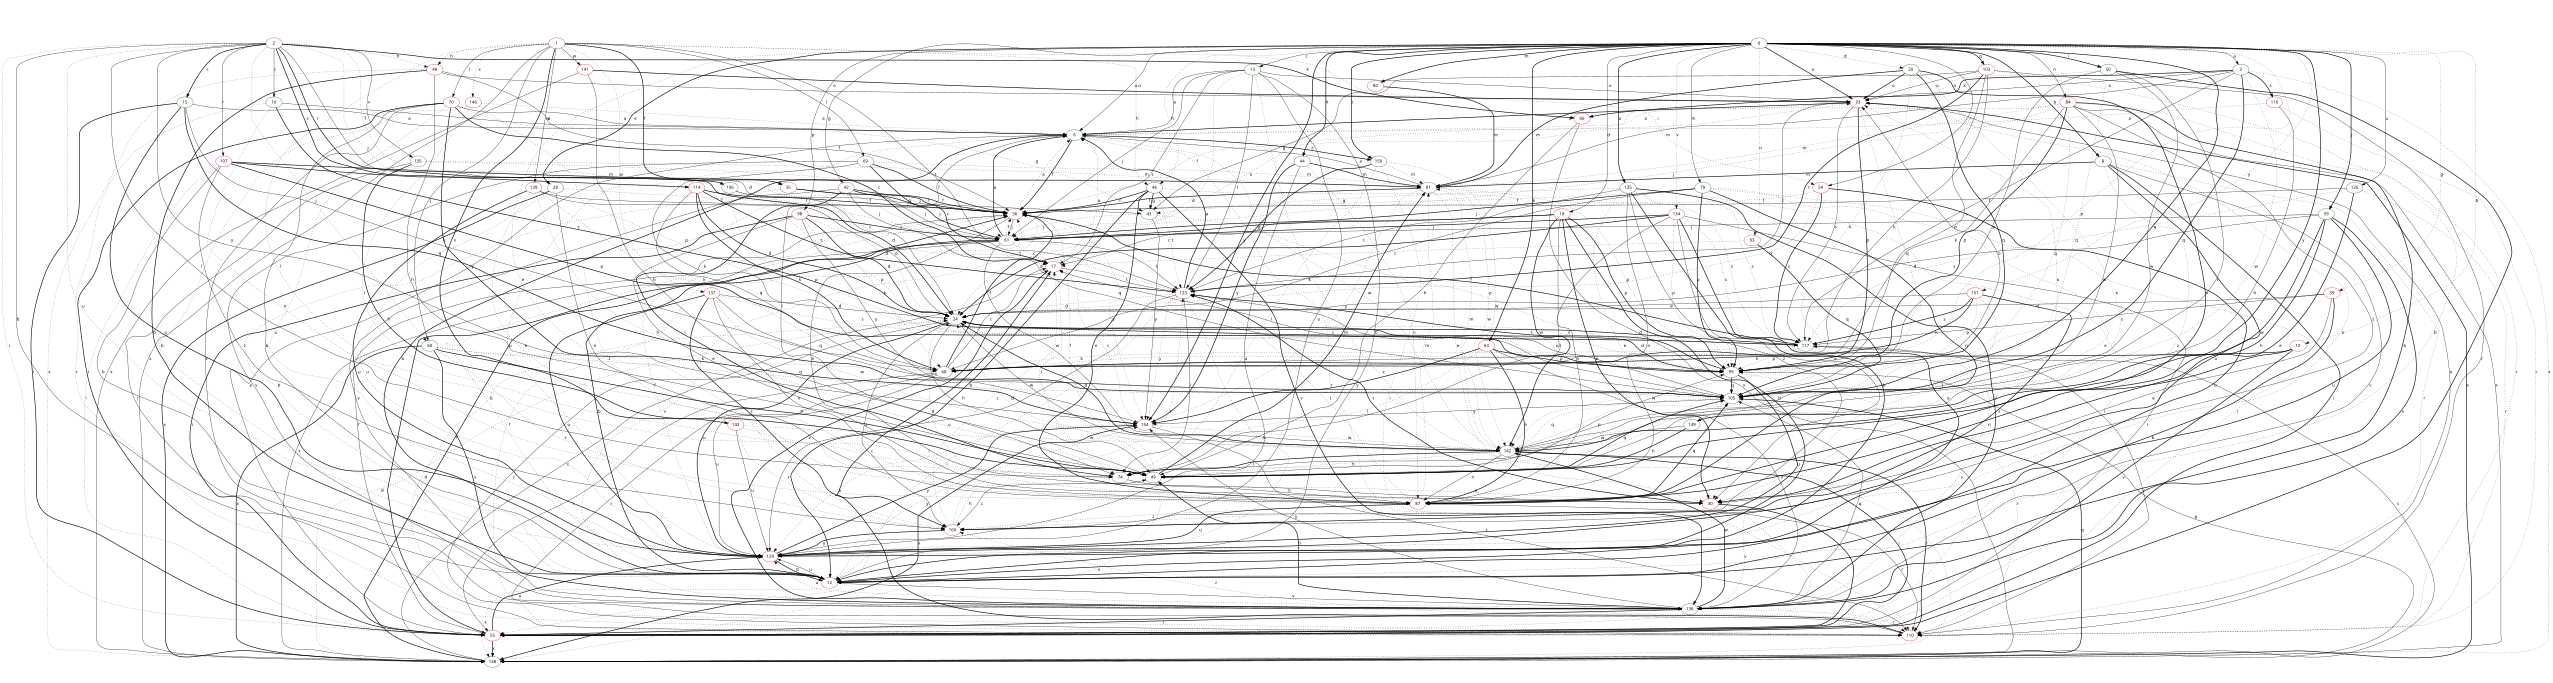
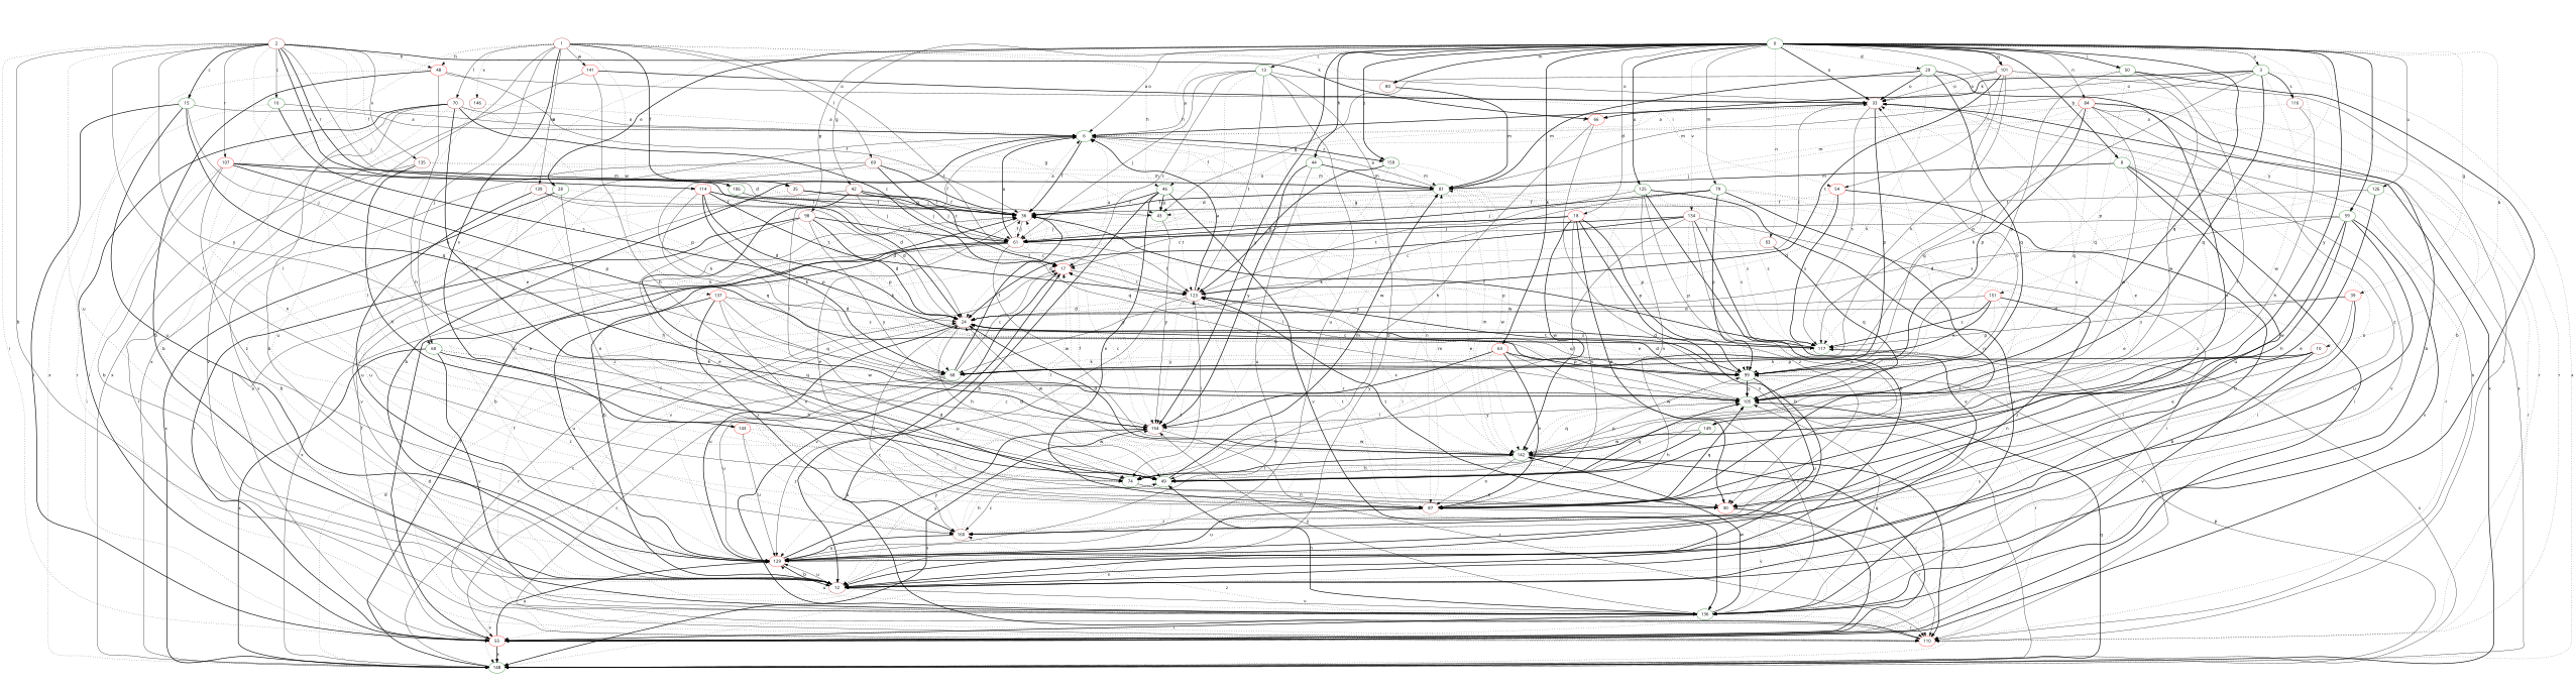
  strict digraph {
    fontname="Noto Sans"
    node [color=darkgreen fontname="Noto Sans"]
    edge [fontname="Noto Sans" style=dotted]
    0
    3
    6
    8
    10 [color=brown]
    13
    18 [color=red]
    20
    28
    30 [color=red]
    39 [color=red]
    42 [color=brown]
    44
    46
    50
    54 [color=red]
    59
    63 [color=red]
    79
    80 [color=brown]
    83 [color=brown]
    84 [color=red]
    93 [color=brown]
    98 [color=brown]
    99
-   101 [color=brown label=103]
+   101 [color=brown]
    105
    125
    126
    134 [color=brown]
    149
    151 [color=red]
    154 [color=brown]
    159
    148
    66 [color=red]
    81
    116 [color=brown]
    117
    142
    74
    12 [color=brown]
    129 [color=red]
    36 [color=brown]
    110 [color=red]
    55 [color=red]
    136
    160 [color=brown]
    68
    87 [color=brown]
    123 [color=brown]
    24 [color=brown]
    61 [color=brown]
    17 [color=red]
    43
    49
    1 [color=brown]
    35 [color=brown]
    48 [color=red]
    60
    69 [color=brown]
    70 [color=brown]
    137 [color=red]
    139 [color=brown]
    141 [color=red]
    143 [color=red]
    146 [color=brown]
    2 [color=brown]
    15
    16
    106
    107 [color=red]
    114 [color=red]
    135 [color=brown]
    0 -> 3 [label=a style=solid]
    0 -> 6 [label=a style=solid]
    0 -> 8 [label=b style=bold]
    0 -> 10 [label=b]
    0 -> 13 [label=c style=solid]
    0 -> 18 [label=d style=solid]
    0 -> 20 [label=d]
    0 -> 28 [label=e style=bold]
    0 -> 30 [label=e]
    0 -> 39 [label=g]
    0 -> 42 [label=g style=solid]
    0 -> 44 [label=h style=bold]
    0 -> 46 [label=h]
    0 -> 50 [label=i style=bold]
    0 -> 54 [label=i style=solid]
    0 -> 59 [label=j style=bold]
    0 -> 63 [label=k style=bold]
    0 -> 79 [label=m style=solid]
    0 -> 80 [label=m style=bold]
    0 -> 83 [label=n]
    0 -> 84 [label=n style=solid]
    0 -> 93 [label=o style=bold]
    0 -> 98 [label=p style=solid]
    0 -> 99 [label=p]
    0 -> 101 [label=q style=bold]
    0 -> 105 [label=q style=bold]
    0 -> 125 [label=u style=bold]
    0 -> 126 [label=u style=solid]
    0 -> 134 [label=v]
    0 -> 149 [label=y style=bold]
    0 -> 151 [label=y]
    0 -> 154 [label=y style=bold]
    0 -> 159 [label=z style=bold]
    3 -> 93 [label=o style=solid]
    3 -> 105 [label=q style=bold]
    3 -> 148 [label=x]
    3 -> 66 [label=k style=bold]
    3 -> 81 [label=m style=solid]
    3 -> 116 [label=s style=bold]
    3 -> 117 [label=s style=solid]
    3 -> 142 [label=w]
    6 -> 159 [label=z style=bold]
    6 -> 142 [label=w]
    6 -> 74 [label=l style=solid]
    6 -> 12 [label=b style=bold]
    6 -> 129 [label=u]
    6 -> 36 [label=f style=bold]
    6 -> 110 [label=r]
    8 -> 81 [label=m style=bold]
    8 -> 129 [label=u style=bold]
    8 -> 110 [label=r]
    8 -> 55 [label=i style=bold]
    8 -> 136 [label=v style=solid]
    8 -> 160 [label=z]
    10 -> 136 [label=v style=bold]
    10 -> 68 [label=k style=bold]
    10 -> 87 [label=n style=bold]
    13 -> 6 [label=a style=solid]
    13 -> 93 [label=o style=solid]
    13 -> 148 [label=x]
    13 -> 12 [label=b style=solid]
    13 -> 129 [label=u style=solid]
    13 -> 123 [label=t style=solid]
    13 -> 24 [label=d]
    13 -> 61 [label=j style=solid]
    13 -> 17 [label=c style=solid]
    18 -> 30 [label=e style=bold]
    18 -> 99 [label=p style=bold]
    18 -> 142 [label=w style=bold]
    18 -> 12 [label=b style=bold]
    18 -> 87 [label=n style=solid]
    18 -> 61 [label=j style=bold]
    18 -> 17 [label=c style=solid]
    20 -> 30 [label=e]
    20 -> 93 [label=o style=bold]
    20 -> 105 [label=q style=bold]
    20 -> 81 [label=m style=bold]
    20 -> 68 [label=k]
    20 -> 87 [label=n style=bold]
    28 -> 148 [label=x style=bold]
    28 -> 129 [label=u]
    28 -> 36 [label=f]
    28 -> 87 [label=n style=solid]
    30 -> 55 [label=i style=bold]
    30 -> 136 [label=v]
    30 -> 123 [label=t style=bold]
    39 -> 30 [label=e style=solid]
    39 -> 117 [label=s style=solid]
    39 -> 12 [label=b style=bold]
    39 -> 24 [label=d style=solid]
    42 -> 105 [label=q style=solid]
    42 -> 74 [label=l style=bold]
    42 -> 36 [label=f style=bold]
    42 -> 136 [label=v style=solid]
    42 -> 160 [label=z]
    42 -> 61 [label=j style=bold]
    44 -> 154 [label=y style=bold]
    44 -> 81 [label=m style=bold]
    44 -> 129 [label=u style=solid]
    44 -> 87 [label=n]
    46 -> 117 [label=s]
    46 -> 12 [label=b style=bold]
    46 -> 36 [label=f style=bold]
    46 -> 136 [label=v style=bold]
    46 -> 87 [label=n style=bold]
    46 -> 123 [label=t]
    46 -> 43 [label=g style=bold]
    50 -> 93 [label=o]
    50 -> 99 [label=p style=solid]
    50 -> 105 [label=q]
    50 -> 142 [label=w style=solid]
    50 -> 74 [label=l style=solid]
    50 -> 55 [label=i style=bold]
    54 -> 117 [label=s style=bold]
    54 -> 12 [label=b style=bold]
    54 -> 36 [label=f]
    54 -> 24 [label=d]
    59 -> 142 [label=w style=bold]
    59 -> 129 [label=u style=bold]
    59 -> 136 [label=v style=bold]
    59 -> 24 [label=d style=solid]
    59 -> 61 [label=j style=solid]
    59 -> 49 [label=h style=bold]
    63 -> 99 [label=p style=bold]
    63 -> 154 [label=y style=bold]
    63 -> 74 [label=l]
    63 -> 136 [label=v style=solid]
    63 -> 87 [label=n style=bold]
    79 -> 30 [label=e]
    79 -> 99 [label=p style=bold]
    79 -> 36 [label=f]
    79 -> 55 [label=i]
    79 -> 68 [label=k style=solid]
    79 -> 87 [label=n style=bold]
    79 -> 61 [label=j style=bold]
    80 -> 81 [label=m style=bold]
    83 -> 105 [label=q style=bold]
    83 -> 17 [label=c]
    84 -> 6 [label=a]
    84 -> 99 [label=p style=bold]
    84 -> 105 [label=q]
    84 -> 148 [label=x style=solid]
    84 -> 81 [label=m]
    84 -> 142 [label=w style=solid]
    84 -> 12 [label=b style=bold]
    84 -> 110 [label=r]
    84 -> 160 [label=z style=solid]
    84 -> 68 [label=k style=solid]
    84 -> 61 [label=j]
    93 -> 6 [label=a style=bold]
    93 -> 99 [label=p style=bold]
    93 -> 105 [label=q]
    93 -> 148 [label=x style=bold]
    93 -> 117 [label=s style=solid]
    93 -> 36 [label=f]
    93 -> 123 [label=t style=solid]
    98 -> 30 [label=e style=solid]
    98 -> 154 [label=y style=solid]
    98 -> 55 [label=i style=bold]
    98 -> 68 [label=k]
    98 -> 123 [label=t]
    98 -> 24 [label=d style=bold]
    98 -> 61 [label=j style=bold]
    99 -> 105 [label=q style=bold]
    99 -> 129 [label=u style=bold]
    99 -> 110 [label=r]
    99 -> 123 [label=t style=bold]
    99 -> 24 [label=d style=bold]
    101 -> 93 [label=o style=solid]
    101 -> 99 [label=p style=solid]
    101 -> 12 [label=b]
    101 -> 110 [label=r style=solid]
    101 -> 68 [label=k style=solid]
    101 -> 123 [label=t style=bold]
    101 -> 43 [label=g style=solid]
    105 -> 93 [label=o style=solid]
    105 -> 154 [label=y style=solid]
    105 -> 17 [label=c style=solid]
    125 -> 30 [label=e]
    125 -> 117 [label=s]
    125 -> 12 [label=b style=bold]
    125 -> 55 [label=i]
    125 -> 136 [label=v style=bold]
    125 -> 160 [label=z style=solid]
    125 -> 87 [label=n style=solid]
    125 -> 123 [label=t style=solid]
    125 -> 43 [label=g]
    126 -> 30 [label=e style=bold]
    126 -> 117 [label=s]
    126 -> 36 [label=f style=solid]
    126 -> 110 [label=r]
    134 -> 30 [label=e style=solid]
    134 -> 99 [label=p]
    134 -> 117 [label=s]
    134 -> 74 [label=l style=solid]
    134 -> 12 [label=e style=bold]
    134 -> 55 [label=i style=solid]
    134 -> 24 [label=d style=bold]
    134 -> 61 [label=j style=bold]
    149 -> 142 [label=w style=solid]
    149 -> 49 [label=h style=bold]
    151 -> 99 [label=p]
    151 -> 117 [label=s style=bold]
    151 -> 74 [label=l]
    151 -> 160 [label=z style=bold]
    151 -> 68 [label=k style=bold]
    151 -> 24 [label=d style=solid]
    154 -> 148 [label=x style=bold]
    154 -> 142 [label=w]
    154 -> 129 [label=u]
    154 -> 110 [label=r style=solid]
    154 -> 17 [label=c]
    159 -> 81 [label=m]
    159 -> 142 [label=w]
    159 -> 74 [label=l]
    159 -> 55 [label=i]
    159 -> 123 [label=t style=bold]
    148 -> 99 [label=p style=solid]
    148 -> 105 [label=q style=bold]
    148 -> 117 [label=s style=solid]
    148 -> 36 [label=f style=bold]
    148 -> 24 [label=d]
    148 -> 17 [label=c style=solid]
    66 -> 148 [label=x style=solid]
    66 -> 49 [label=h style=solid]
    81 -> 6 [label=a style=solid]
    81 -> 30 [label=e]
    81 -> 99 [label=p]
    81 -> 154 [label=y]
    81 -> 142 [label=w]
    81 -> 36 [label=f style=bold]
    116 -> 6 [label=a]
    116 -> 110 [label=r]
    116 -> 49 [label=h style=solid]
    117 -> 99 [label=p]
    117 -> 142 [label=w]
    117 -> 36 [label=f style=bold]
    117 -> 110 [label=r style=solid]
    117 -> 68 [label=k]
    117 -> 24 [label=d style=bold]
    142 -> 93 [label=o]
    142 -> 105 [label=q]
    142 -> 81 [label=m]
    142 -> 74 [label=l style=bold]
    142 -> 110 [label=r style=bold]
    142 -> 55 [label=i style=bold]
    142 -> 87 [label=n style=solid]
    142 -> 24 [label=d style=bold]
    142 -> 49 [label=h]
    74 -> 30 [label=e]
    74 -> 87 [label=n style=solid]
    12 -> 154 [label=y]
    12 -> 148 [label=x]
    12 -> 129 [label=u style=solid]
    12 -> 136 [label=v style=solid]
    129 -> 93 [label=o]
    129 -> 154 [label=y style=bold]
    129 -> 12 [label=b style=bold]
    129 -> 36 [label=f]
    36 -> 6 [label=a]
    36 -> 30 [label=e style=solid]
    36 -> 154 [label=y]
    36 -> 12 [label=b]
    36 -> 136 [label=v]
    36 -> 61 [label=j style=solid]
    110 -> 93 [label=o style=solid]
    110 -> 36 [label=f]
    110 -> 160 [label=z]
    110 -> 24 [label=d]
    110 -> 17 [label=c style=bold]
    55 -> 6 [label=a style=solid]
    55 -> 148 [label=x style=bold]
    55 -> 129 [label=u style=bold]
    55 -> 36 [label=f style=solid]
    136 -> 105 [label=q style=solid]
    136 -> 154 [label=y style=solid]
    136 -> 117 [label=s]
    136 -> 142 [label=w style=bold]
    136 -> 129 [label=u]
    136 -> 110 [label=r]
    136 -> 55 [label=i style=bold]
    136 -> 49 [label=h style=bold]
    160 -> 129 [label=u style=bold]
    160 -> 123 [label=t]
    160 -> 17 [label=c]
    160 -> 49 [label=h]
    68 -> 129 [label=u style=solid]
    68 -> 36 [label=f style=bold]
    68 -> 110 [label=r style=solid]
    68 -> 55 [label=i style=solid]
    68 -> 17 [label=c style=solid]
    87 -> 105 [label=q style=bold]
    87 -> 81 [label=m]
    87 -> 129 [label=u style=bold]
    87 -> 110 [label=r style=solid]
    87 -> 160 [label=z]
    87 -> 123 [label=t]
    87 -> 24 [label=d]
    123 -> 6 [label=a style=bold]
    123 -> 105 [label=q style=solid]
    123 -> 154 [label=y]
    123 -> 74 [label=l style=solid]
    123 -> 12 [label=b]
    123 -> 129 [label=u style=solid]
    123 -> 55 [label=i]
    123 -> 24 [label=d]
    24 -> 117 [label=s]
    24 -> 142 [label=w style=solid]
    24 -> 129 [label=u style=bold]
    24 -> 110 [label=r style=solid]
    24 -> 160 [label=z style=solid]
    24 -> 49 [label=h style=solid]
    61 -> 6 [label=a style=bold]
    61 -> 93 [label=o]
    61 -> 148 [label=x style=solid]
    61 -> 142 [label=w style=solid]
    61 -> 12 [label=b style=bold]
    61 -> 36 [label=f]
    61 -> 55 [label=i style=bold]
    61 -> 123 [label=t style=solid]
    61 -> 17 [label=c]
    17 -> 6 [label=a]
    17 -> 74 [label=l]
    17 -> 136 [label=v style=bold]
    17 -> 123 [label=t style=solid]
    43 -> 99 [label=p]
    43 -> 154 [label=y style=solid]
    43 -> 61 [label=j]
    49 -> 99 [label=p style=solid]
    49 -> 105 [label=q style=bold]
    49 -> 148 [label=x]
    49 -> 81 [label=m style=bold]
    49 -> 36 [label=f]
    49 -> 160 [label=z style=solid]
    49 -> 24 [label=d]
    1 -> 46 [label=h]
    1 -> 54 [label=i]
    1 -> 148 [label=x style=solid]
    1 -> 74 [label=l]
    1 -> 123 [label=t style=solid]
    1 -> 35 [label=f style=bold]
    1 -> 48 [label=h]
    1 -> 60 [label=j style=solid]
    1 -> 69 [label=l style=solid]
    1 -> 70 [label=l style=solid]
    1 -> 137 [label=w]
    1 -> 139 [label=w style=solid]
    1 -> 141 [label=w style=solid]
    1 -> 143 [label=x style=bold]
    1 -> 146 [label=x]
    35 -> 99 [label=p]
    35 -> 12 [label=b]
    35 -> 36 [label=f style=bold]
    35 -> 61 [label=j style=solid]
    48 -> 93 [label=o style=solid]
    48 -> 148 [label=x]
    48 -> 12 [label=b style=bold]
    48 -> 36 [label=f style=solid]
    48 -> 49 [label=h style=solid]
    60 -> 105 [label=q]
    60 -> 148 [label=x style=bold]
    60 -> 136 [label=v style=bold]
    60 -> 160 [label=z]
    60 -> 68 [label=k]
    60 -> 49 [label=h style=bold]
    69 -> 81 [label=m]
    69 -> 36 [label=f style=bold]
    69 -> 136 [label=v style=solid]
    69 -> 68 [label=k style=solid]
    69 -> 17 [label=c style=bold]
    70 -> 6 [label=a style=solid]
    70 -> 154 [label=y style=bold]
    70 -> 12 [label=b style=solid]
    70 -> 129 [label=u]
    70 -> 55 [label=i style=bold]
    70 -> 136 [label=v style=solid]
    70 -> 17 [label=c style=bold]
    70 -> 43 [label=g]
    137 -> 105 [label=q style=solid]
    137 -> 117 [label=s]
    137 -> 142 [label=w]
    137 -> 129 [label=u style=bold]
    137 -> 160 [label=z style=bold]
    137 -> 87 [label=n style=solid]
    137 -> 24 [label=d style=solid]
    139 -> 30 [label=e]
    139 -> 129 [label=u style=bold]
    139 -> 36 [label=f style=solid]
    139 -> 68 [label=k]
    139 -> 24 [label=d style=solid]
    139 -> 49 [label=h]
    141 -> 93 [label=o style=bold]
    141 -> 148 [label=x style=solid]
    141 -> 49 [label=h style=solid]
    143 -> 142 [label=w]
    143 -> 74 [label=l]
    143 -> 129 [label=u style=solid]
    143 -> 160 [label=z]
    146 -> 6 [label=a]
    146 -> 99 [label=p]
    146 -> 74 [label=l]
    146 -> 12 [label=b]
    2 -> 154 [label=y style=solid]
    2 -> 66 [label=k style=bold]
    2 -> 74 [label=l style=solid]
    2 -> 12 [label=b style=solid]
    2 -> 129 [label=u]
    2 -> 55 [label=i]
    2 -> 24 [label=d style=solid]
    2 -> 61 [label=j]
    2 -> 35 [label=f]
    2 -> 48 [label=h]
    2 -> 60 [label=j]
    2 -> 15 [label=c style=bold]
    2 -> 16 [label=c style=solid]
    2 -> 106 [label=r style=bold]
    2 -> 107 [label=r style=solid]
    2 -> 114 [label=s style=bold]
    2 -> 135 [label=v style=solid]
    15 -> 6 [label=a style=solid]
    15 -> 105 [label=q style=bold]
    15 -> 129 [label=u style=bold]
    15 -> 55 [label=i style=bold]
    15 -> 68 [label=k style=solid]
    16 -> 6 [label=a style=solid]
    16 -> 117 [label=s style=bold]
    16 -> 110 [label=r]
    16 -> 87 [label=n]
    106 -> 99 [label=p]
    106 -> 24 [label=d]
    106 -> 17 [label=c]
    106 -> 43 [label=g style=solid]
    107 -> 99 [label=p style=bold]
    107 -> 81 [label=m style=bold]
    107 -> 12 [label=b style=solid]
    107 -> 55 [label=i]
    107 -> 160 [label=z style=solid]
    107 -> 24 [label=d style=bold]
    114 -> 105 [label=q style=solid]
    114 -> 36 [label=f style=bold]
    114 -> 68 [label=k style=bold]
    114 -> 123 [label=t style=bold]
    114 -> 24 [label=d style=bold]
    114 -> 61 [label=j]
    135 -> 81 [label=m]
    135 -> 110 [label=r style=solid]
    135 -> 61 [label=j]
    135 -> 49 [label=h style=bold]
  }
